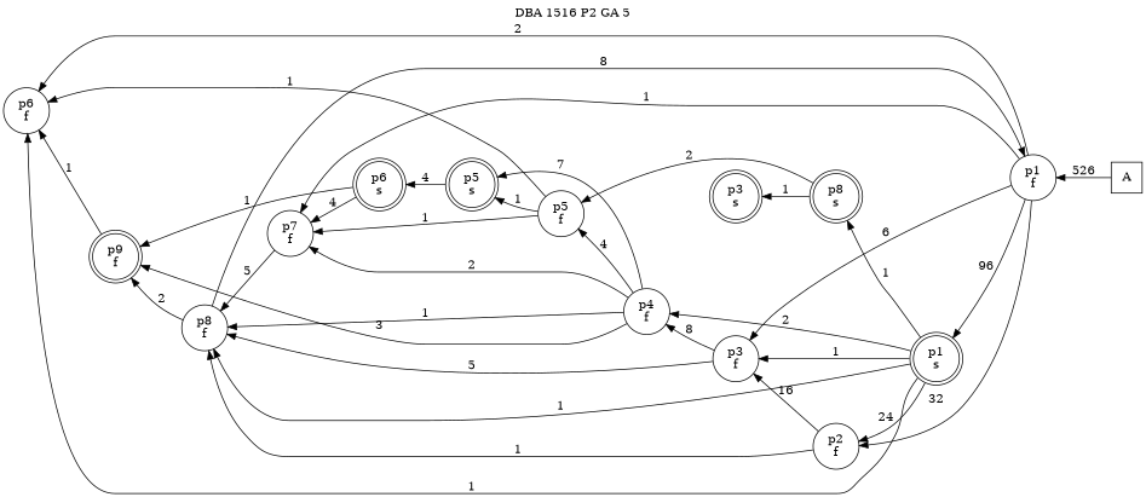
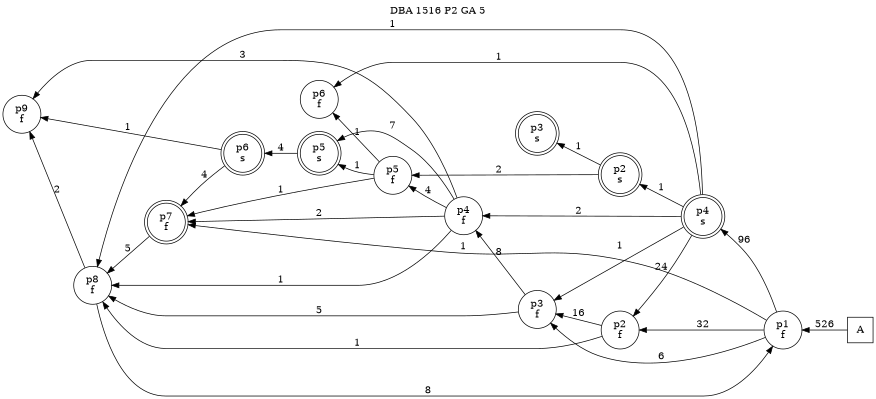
  digraph {
    label=" DBA 1516 P2 GA 5 "
    labelloc=tl
    rankdir=RL
    node [shape=circle]
    n1 [label=A shape=square]
    n2 [label="p1\nf"]
-   n3 [label="p1\ns" shape=doublecircle]
+   n3 [label="p4\ns" shape=doublecircle]
    n4 [label="p2\nf"]
    n5 [label="p3\nf"]
-   n6 [label="p7\nf"]
+   n6 [label="p7\nf" shape=doublecircle]
    n7 [label="p6\nf"]
    n8 [label="p8\nf"]
    n9 [label="p4\nf"]
-   n10 [label="p8\ns" shape=doublecircle]
-   n11 [label="p9\nf" shape=doublecircle]
+   n10 [label="p2\ns" shape=doublecircle]
+   n11 [label="p9\nf"]
    n12 [label="p5\nf"]
    n13 [label="p5\ns" shape=doublecircle]
    n14 [label="p3\ns" shape=doublecircle]
    n15 [label="p6\ns" shape=doublecircle]
    n1 -> n2 [label=526]
    n2 -> n3 [label=96]
    n2 -> n4 [label=32]
    n2 -> n5 [label=6]
    n2 -> n6 [label=1]
-   n2 -> n7 [label=2]
    n3 -> n4 [label=24]
    n3 -> n5 [label=1]
    n3 -> n7 [label=1]
    n3 -> n8 [label=1]
    n3 -> n9 [label=2]
    n3 -> n10 [label=1]
    n4 -> n5 [label=16]
    n4 -> n8 [label=1]
    n5 -> n8 [label=5]
    n5 -> n9 [label=8]
    n6 -> n8 [label=5]
    n8 -> n2 [label=8]
    n8 -> n11 [label=2]
    n9 -> n6 [label=2]
    n9 -> n8 [label=1]
    n9 -> n11 [label=3]
    n9 -> n12 [label=4]
    n9 -> n13 [label=7]
    n10 -> n12 [label=2]
    n10 -> n14 [label=1]
-   n11 -> n7 [label=1]
    n12 -> n6 [label=1]
    n12 -> n7 [label=1]
    n12 -> n13 [label=1]
    n13 -> n15 [label=4]
    n15 -> n6 [label=4]
    n15 -> n11 [label=1]
  }
